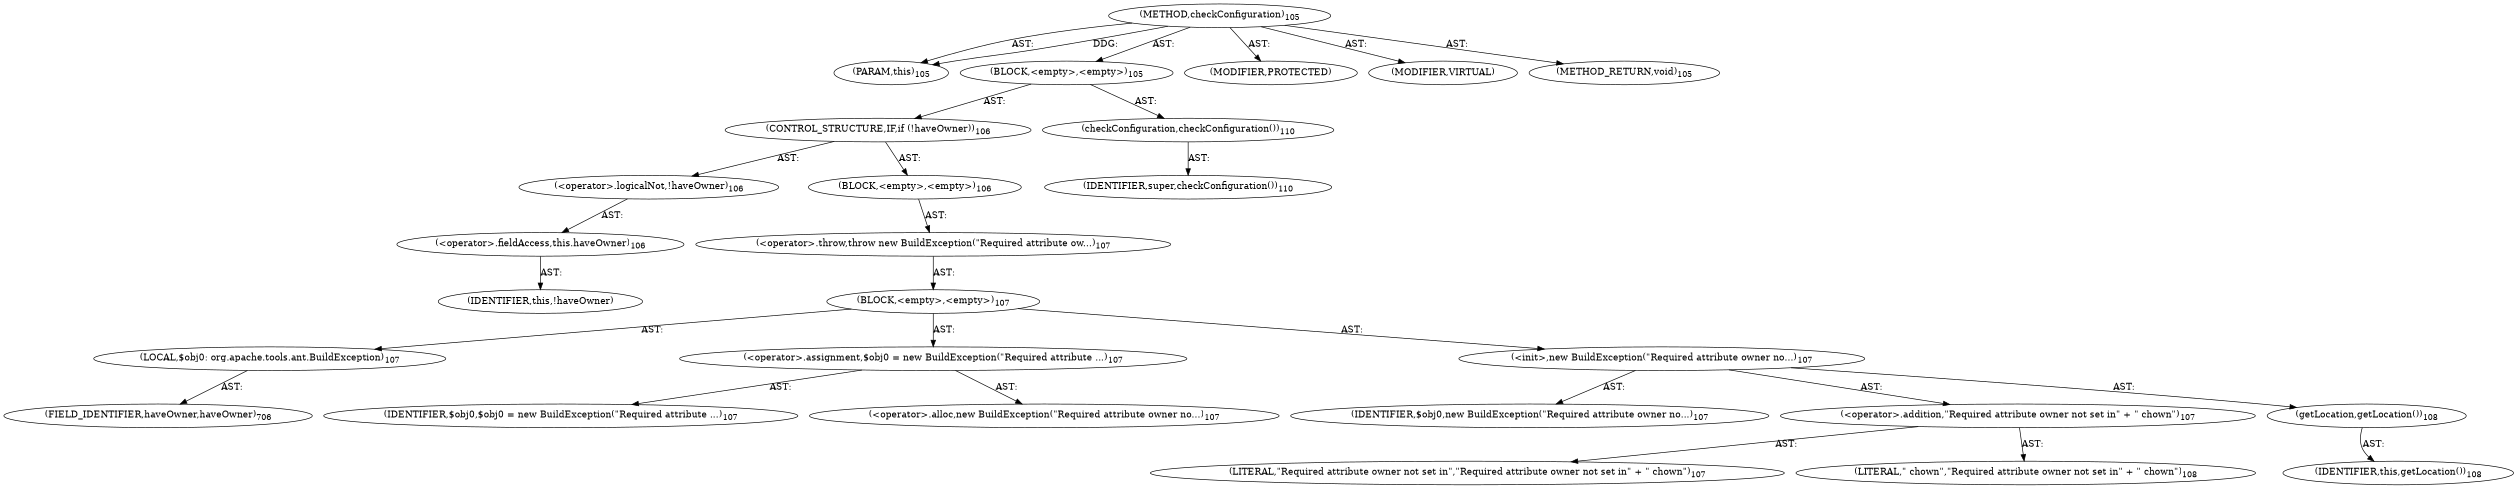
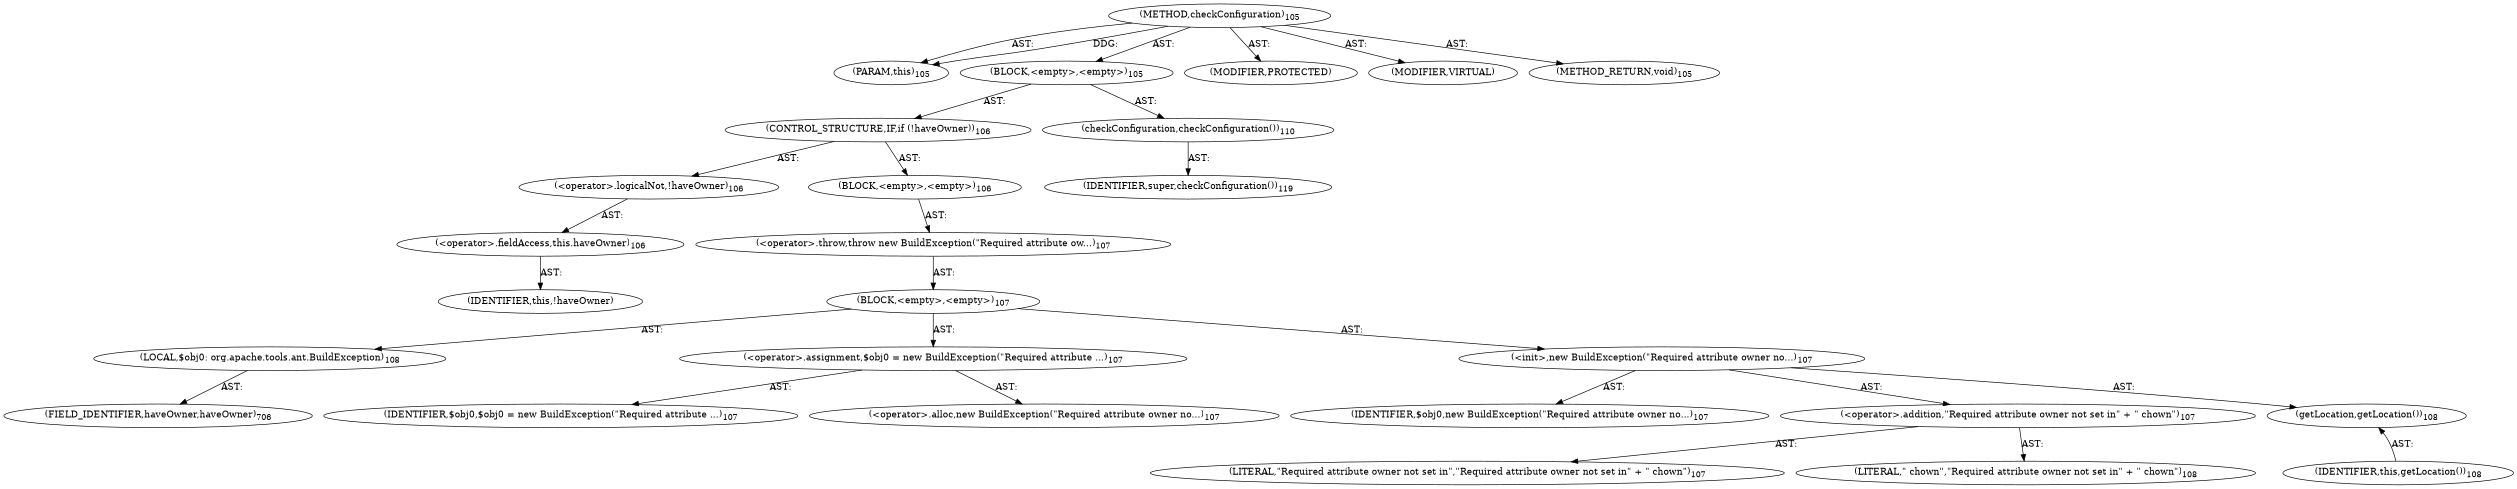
  digraph {
    n1 [label=<(METHOD,checkConfiguration)<SUB>105</SUB>>]
    n2 [label=<(PARAM,this)<SUB>105</SUB>>]
    n3 [label=<(BLOCK,&lt;empty&gt;,&lt;empty&gt;)<SUB>105</SUB>>]
    n4 [label=<(MODIFIER,PROTECTED)>]
    n5 [label=<(MODIFIER,VIRTUAL)>]
    n6 [label=<(METHOD_RETURN,void)<SUB>105</SUB>>]
    n7 [label=<(CONTROL_STRUCTURE,IF,if (!haveOwner))<SUB>106</SUB>>]
    n8 [label=<(checkConfiguration,checkConfiguration())<SUB>110</SUB>>]
    n9 [label=<(&lt;operator&gt;.logicalNot,!haveOwner)<SUB>106</SUB>>]
    n10 [label=<(BLOCK,&lt;empty&gt;,&lt;empty&gt;)<SUB>106</SUB>>]
-   n11 [label=<(IDENTIFIER,super,checkConfiguration())<SUB>110</SUB>>]
+   n11 [label=<(IDENTIFIER,super,checkConfiguration())<SUB>119</SUB>>]
    n12 [label=<(&lt;operator&gt;.fieldAccess,this.haveOwner)<SUB>106</SUB>>]
    n13 [label=<(&lt;operator&gt;.throw,throw new BuildException(&quot;Required attribute ow...)<SUB>107</SUB>>]
    n14 [label=<(IDENTIFIER,this,!haveOwner)>]
    n15 [label=<(FIELD_IDENTIFIER,haveOwner,haveOwner)<SUB>706</SUB>>]
    n16 [label=<(BLOCK,&lt;empty&gt;,&lt;empty&gt;)<SUB>107</SUB>>]
-   n17 [label=<(LOCAL,$obj0: org.apache.tools.ant.BuildException)<SUB>107</SUB>>]
+   n17 [label=<(LOCAL,$obj0: org.apache.tools.ant.BuildException)<SUB>108</SUB>>]
    n18 [label=<(&lt;operator&gt;.assignment,$obj0 = new BuildException(&quot;Required attribute ...)<SUB>107</SUB>>]
    n19 [label=<(&lt;init&gt;,new BuildException(&quot;Required attribute owner no...)<SUB>107</SUB>>]
    n20 [label=<(IDENTIFIER,$obj0,$obj0 = new BuildException(&quot;Required attribute ...)<SUB>107</SUB>>]
    n21 [label=<(&lt;operator&gt;.alloc,new BuildException(&quot;Required attribute owner no...)<SUB>107</SUB>>]
    n22 [label=<(IDENTIFIER,$obj0,new BuildException(&quot;Required attribute owner no...)<SUB>107</SUB>>]
    n23 [label=<(&lt;operator&gt;.addition,&quot;Required attribute owner not set in&quot; + &quot; chown&quot;)<SUB>107</SUB>>]
    n24 [label=<(getLocation,getLocation())<SUB>108</SUB>>]
    n25 [label=<(LITERAL,&quot;Required attribute owner not set in&quot;,&quot;Required attribute owner not set in&quot; + &quot; chown&quot;)<SUB>107</SUB>>]
    n26 [label=<(LITERAL,&quot; chown&quot;,&quot;Required attribute owner not set in&quot; + &quot; chown&quot;)<SUB>108</SUB>>]
    n27 [label=<(IDENTIFIER,this,getLocation())<SUB>108</SUB>>]
    n1 -> n2 [label="AST: "]
    n1 -> n2 [label="DDG: "]
    n1 -> n3 [label="AST: "]
    n1 -> n4 [label="AST: "]
    n1 -> n5 [label="AST: "]
    n1 -> n6 [label="AST: "]
    n3 -> n7 [label="AST: "]
    n3 -> n8 [label="AST: "]
    n7 -> n9 [label="AST: "]
    n7 -> n10 [label="AST: "]
    n8 -> n11 [label="AST: "]
    n9 -> n12 [label="AST: "]
    n10 -> n13 [label="AST: "]
    n12 -> n14 [label="AST: "]
    n13 -> n16 [label="AST: "]
    n16 -> n17 [label="AST: "]
    n16 -> n18 [label="AST: "]
    n16 -> n19 [label="AST: "]
    n17 -> n15 [label="AST: "]
    n18 -> n20 [label="AST: "]
    n18 -> n21 [label="AST: "]
    n19 -> n22 [label="AST: "]
    n19 -> n23 [label="AST: "]
    n19 -> n24 [label="AST: "]
    n23 -> n25 [label="AST: "]
    n23 -> n26 [label="AST: "]
-   n24 -> n27 [label="AST: "]
+   n27 -> n24 [label="AST: "]
  }
